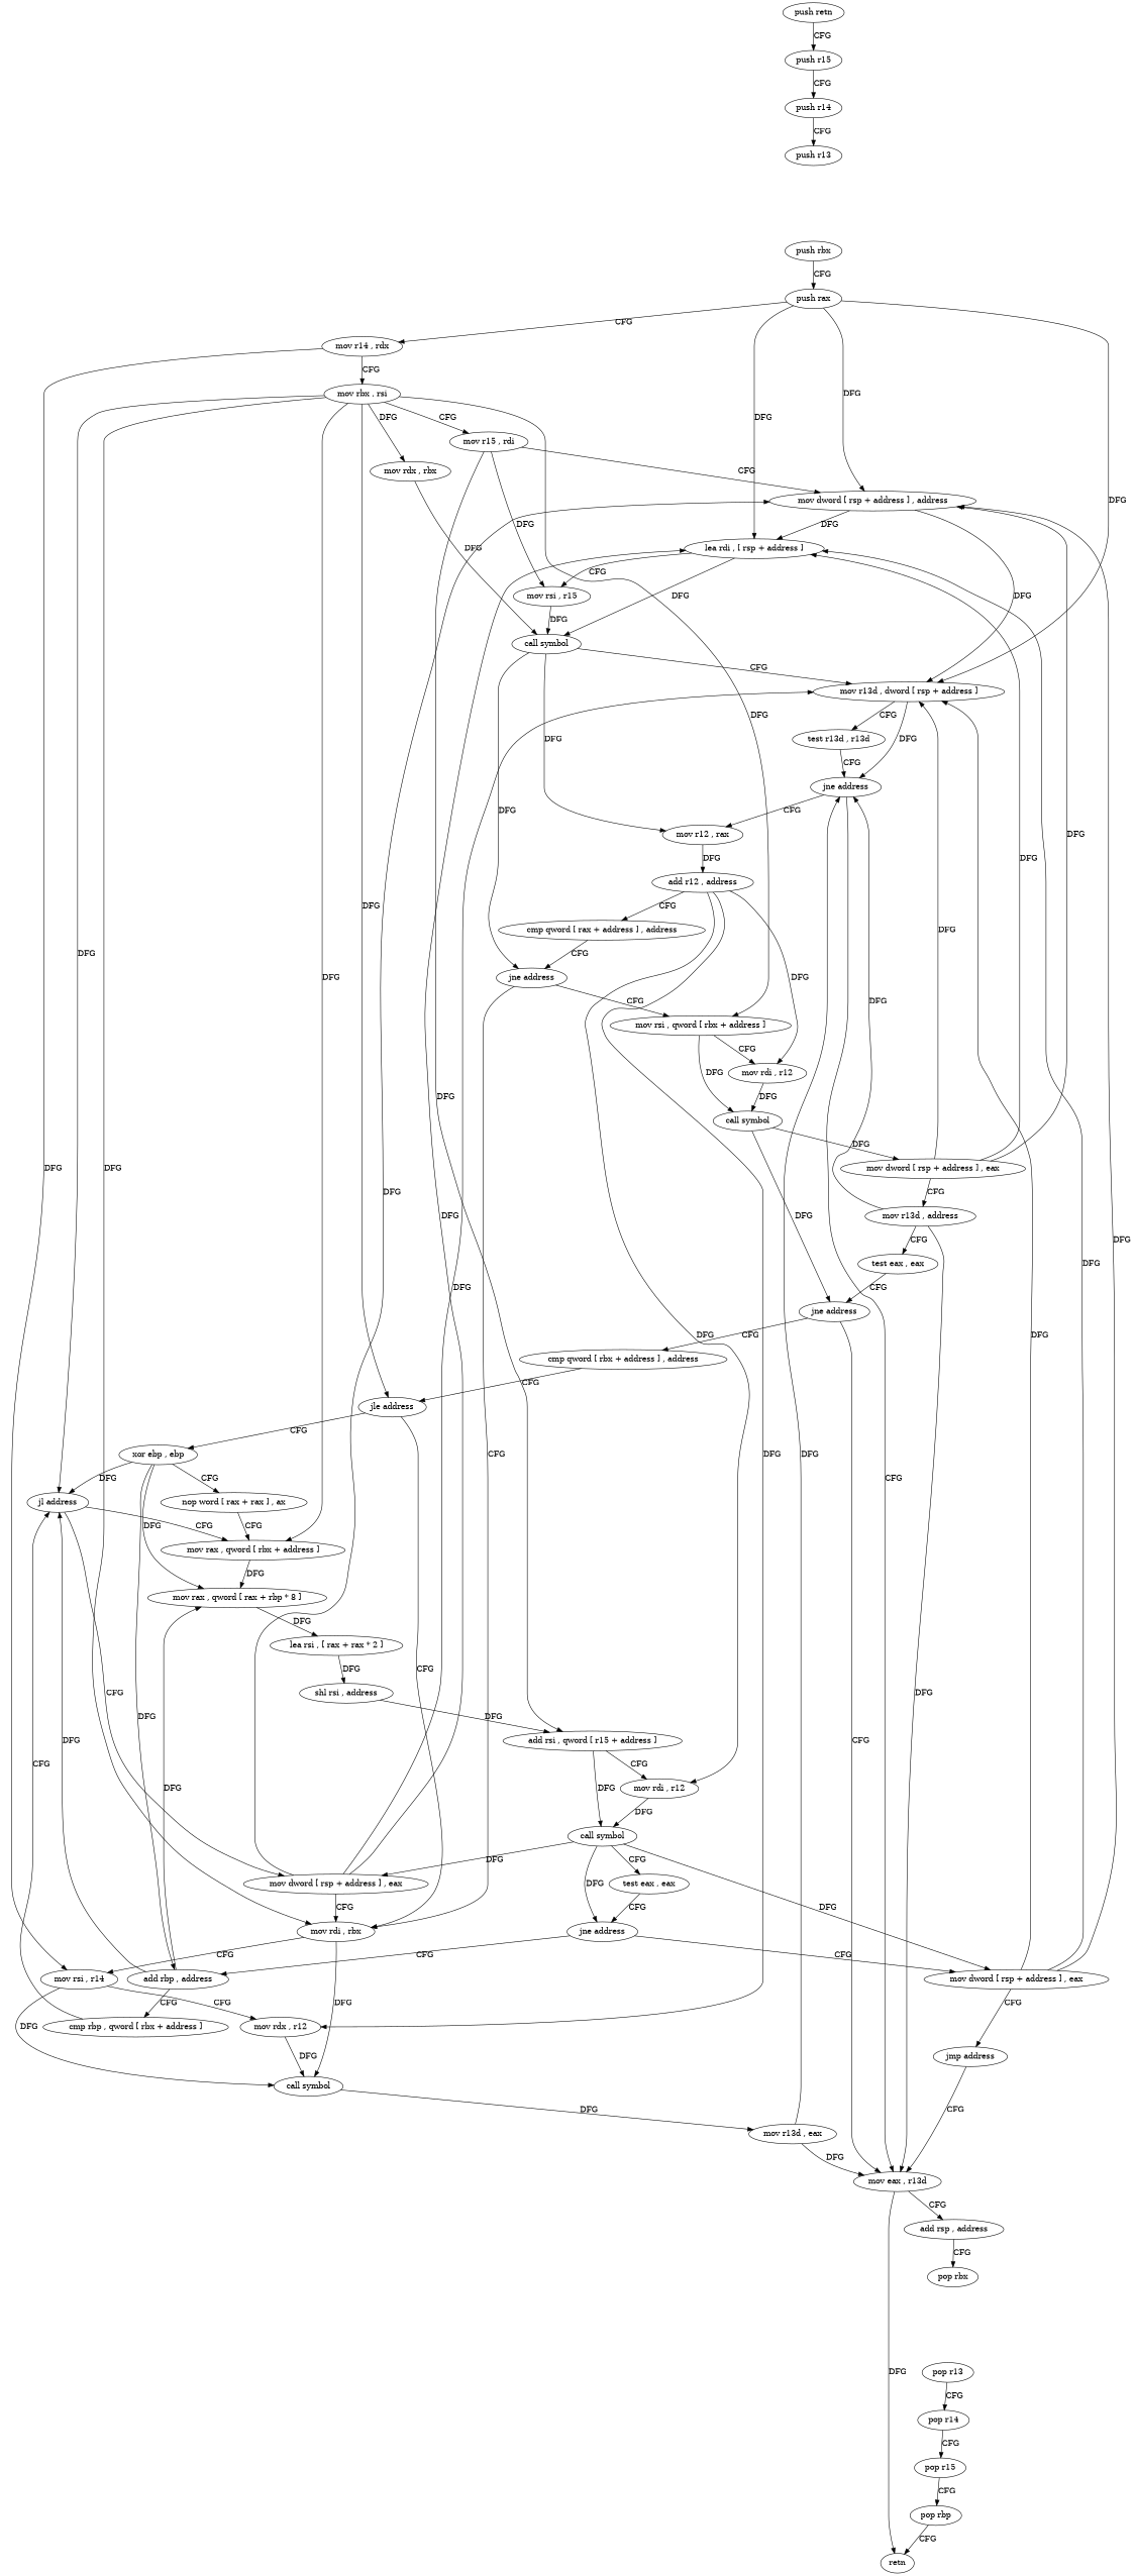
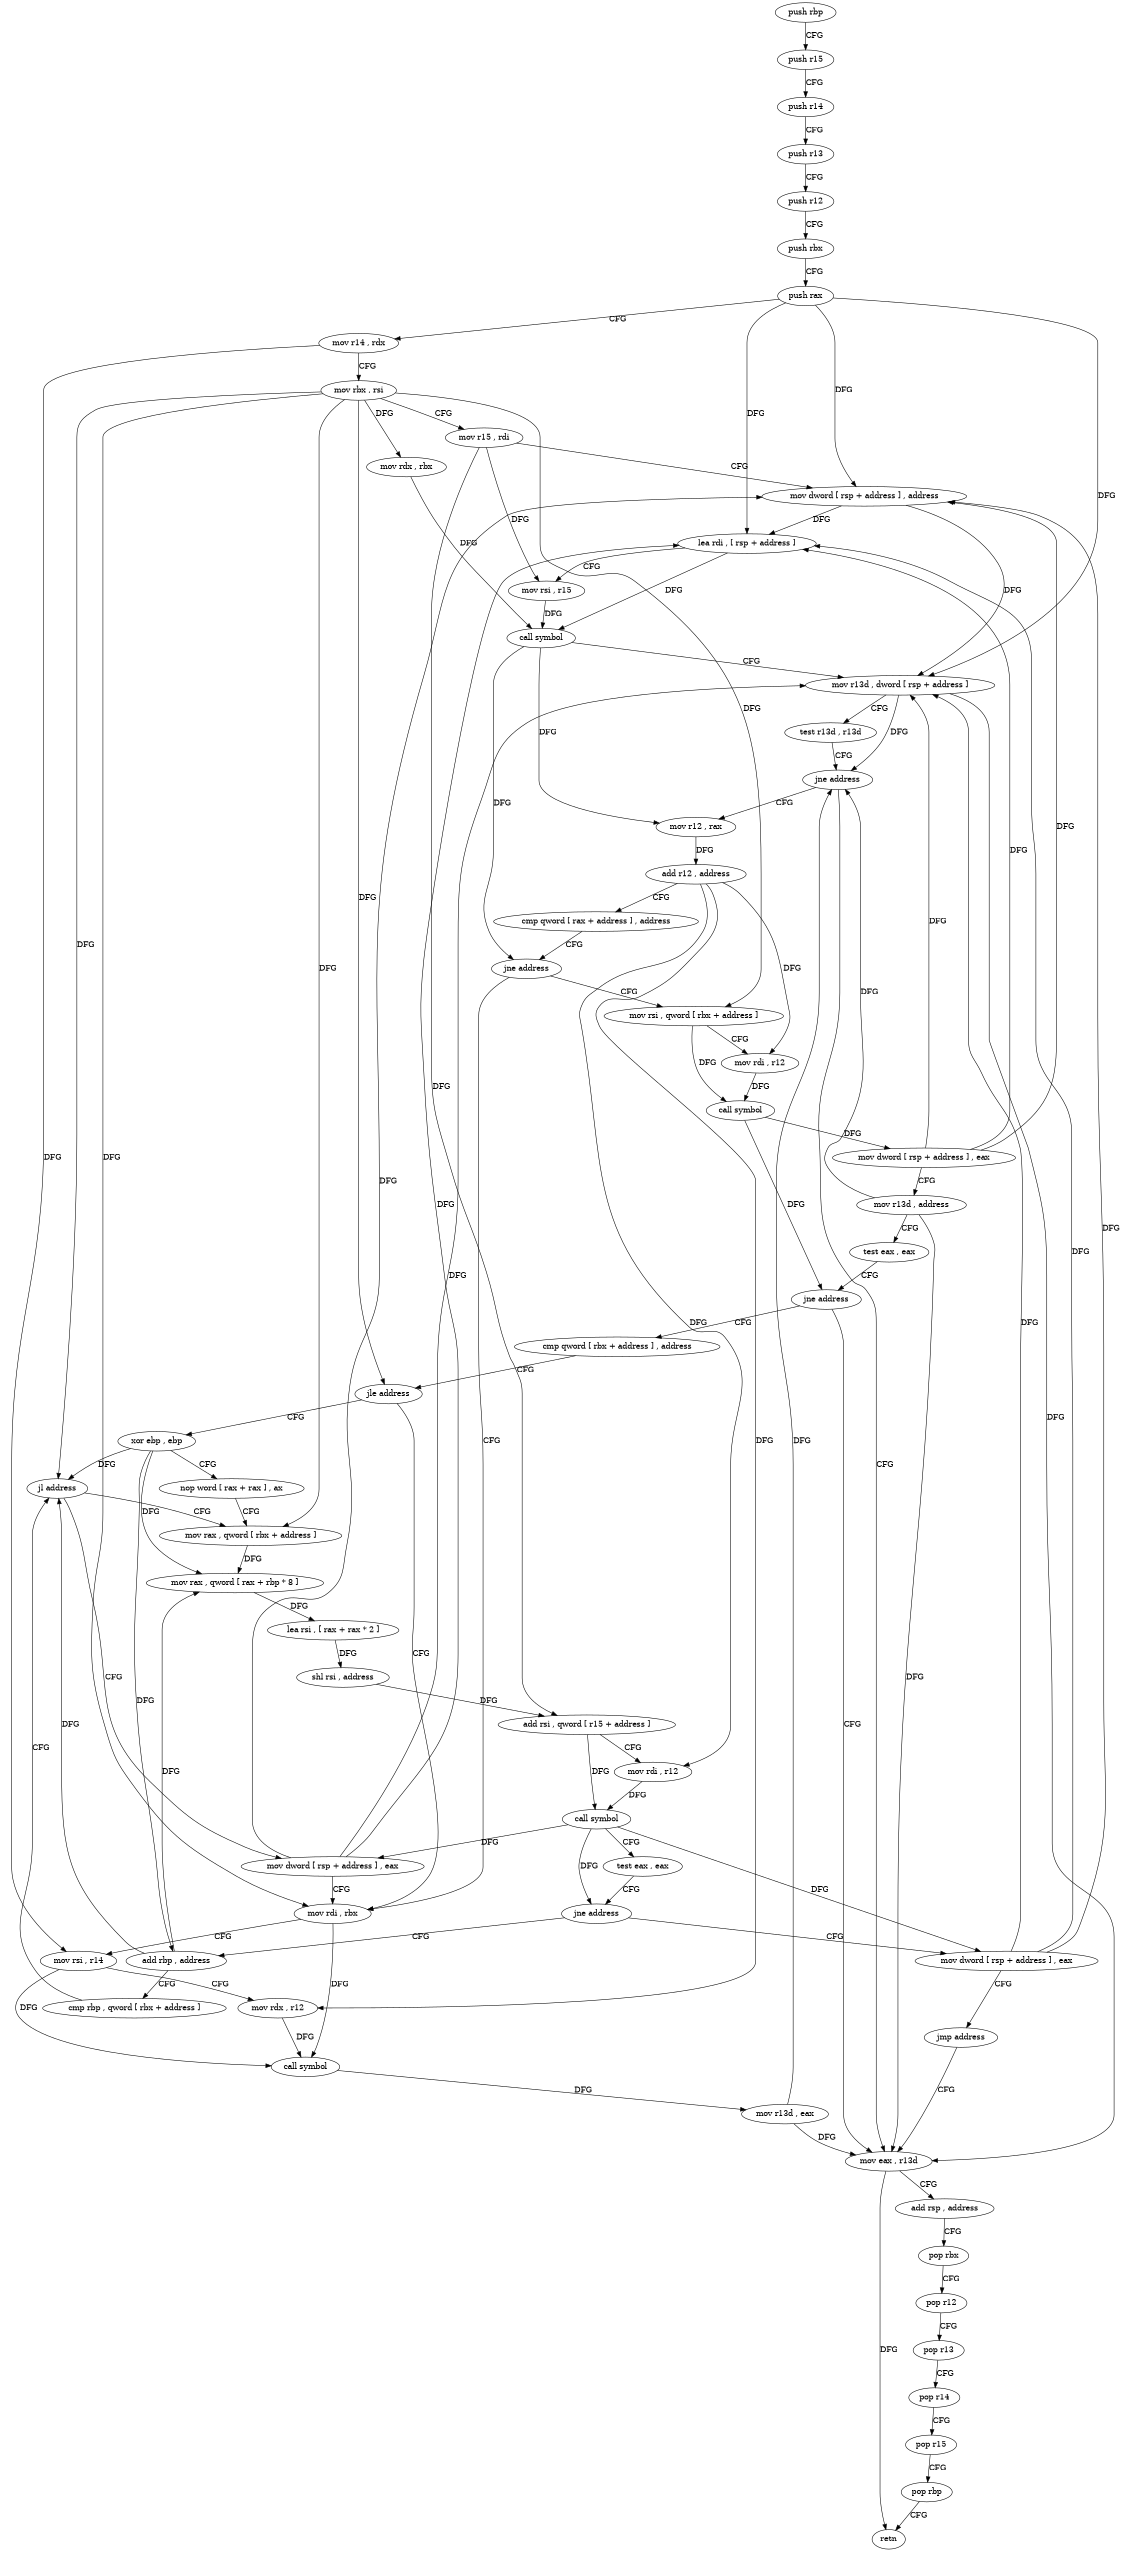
  digraph {
-   n1 [label="push retn"]
+   n1 [label="push rbp"]
    n2 [label="push r15"]
    n3 [label="push r14"]
    n4 [label="push r13"]
+   n5 [label="push r12"]
    n6 [label="push rbx"]
    n7 [label="push rax"]
    n8 [label="mov r14 , rdx"]
    n9 [label="mov dword [ rsp + address ] , address"]
    n10 [label="lea rdi , [ rsp + address ]"]
    n11 [label="mov r13d , dword [ rsp + address ]"]
    n12 [label="mov rbx , rsi"]
    n13 [label="mov rsi , r14"]
    n14 [label="mov rsi , r15"]
    n15 [label="call symbol"]
    n16 [label="test r13d , r13d"]
    n17 [label="jne address"]
    n18 [label="mov eax , r13d"]
    n19 [label="mov r15 , rdi"]
    n20 [label="mov rdx , rbx"]
    n21 [label="mov rdi , rbx"]
    n22 [label="mov rsi , qword [ rbx + address ]"]
    n23 [label="jle address"]
    n24 [label="mov rax , qword [ rbx + address ]"]
    n25 [label="jl address"]
    n26 [label="mov rdx , r12"]
    n27 [label="call symbol"]
    n28 [label="add rsi , qword [ r15 + address ]"]
    n29 [label="mov rdi , r12"]
    n30 [label="call symbol"]
    n31 [label="xor ebp , ebp"]
    n32 [label="mov rax , qword [ rax + rbp * 8 ]"]
    n33 [label="mov dword [ rsp + address ] , eax"]
    n34 [label="mov rdi , r12"]
    n35 [label="call symbol"]
    n36 [label="mov r12 , rax"]
    n37 [label="jne address"]
    n38 [label="add r12 , address"]
    n39 [label="add rsp , address"]
    n40 [label=retn]
    n41 [label="pop rbx"]
    n42 [label="cmp qword [ rax + address ] , address"]
+   n43 [label="pop r12"]
    n44 [label="pop r13"]
    n45 [label="pop r14"]
    n46 [label="pop r15"]
    n47 [label="pop rbp"]
    n48 [label="mov r13d , eax"]
    n49 [label="mov dword [ rsp + address ] , eax"]
    n50 [label="jne address"]
    n51 [label="mov r13d , address"]
    n52 [label="cmp qword [ rbx + address ] , address"]
    n53 [label="test eax , eax"]
    n54 [label="nop word [ rax + rax ] , ax"]
    n55 [label="add rbp , address"]
    n56 [label="cmp rbp , qword [ rbx + address ]"]
    n57 [label="lea rsi , [ rax + rax * 2 ]"]
    n58 [label="mov dword [ rsp + address ] , eax"]
    n59 [label="jmp address"]
    n60 [label="shl rsi , address"]
    n61 [label="test eax , eax"]
    n62 [label="jne address"]
    n1 -> n2 [label=CFG]
    n2 -> n3 [label=CFG]
    n3 -> n4 [label=CFG]
+   n4 -> n5 [label=CFG]
+   n5 -> n6 [label=CFG]
    n6 -> n7 [label=CFG]
    n7 -> n8 [label=CFG]
    n7 -> n9 [label=DFG]
    n7 -> n10 [label=DFG]
    n7 -> n11 [label=DFG]
    n8 -> n12 [label=CFG]
    n8 -> n13 [label=DFG]
    n9 -> n10 [label=DFG]
    n9 -> n11 [label=DFG]
    n10 -> n14 [label=CFG]
    n10 -> n15 [label=DFG]
    n11 -> n16 [label=CFG]
    n11 -> n17 [label=DFG]
+   n11 -> n18 [label=DFG]
    n12 -> n19 [label=CFG]
    n12 -> n20 [label=DFG]
    n12 -> n21 [label=DFG]
    n12 -> n22 [label=DFG]
    n12 -> n23 [label=DFG]
    n12 -> n24 [label=DFG]
    n12 -> n25 [label=DFG]
    n13 -> n26 [label=CFG]
    n13 -> n27 [label=DFG]
    n14 -> n15 [label=DFG]
    n15 -> n11 [label=CFG]
    n15 -> n36 [label=DFG]
    n15 -> n37 [label=DFG]
    n16 -> n17 [label=CFG]
    n17 -> n18 [label=CFG]
    n17 -> n36 [label=CFG]
    n18 -> n39 [label=CFG]
    n18 -> n40 [label=DFG]
    n19 -> n9 [label=CFG]
    n19 -> n14 [label=DFG]
    n19 -> n28 [label=DFG]
    n20 -> n15 [label=DFG]
    n21 -> n13 [label=CFG]
    n21 -> n27 [label=DFG]
    n22 -> n29 [label=CFG]
    n22 -> n30 [label=DFG]
    n23 -> n21 [label=CFG]
    n23 -> n31 [label=CFG]
    n24 -> n32 [label=DFG]
    n25 -> n24 [label=CFG]
    n25 -> n33 [label=CFG]
    n26 -> n27 [label=DFG]
    n27 -> n48 [label=DFG]
    n28 -> n34 [label=CFG]
    n28 -> n35 [label=DFG]
    n29 -> n30 [label=DFG]
    n30 -> n49 [label=DFG]
    n30 -> n50 [label=DFG]
    n31 -> n25 [label=DFG]
    n31 -> n32 [label=DFG]
    n31 -> n54 [label=CFG]
    n31 -> n55 [label=DFG]
    n32 -> n57 [label=DFG]
    n33 -> n9 [label=DFG]
    n33 -> n10 [label=DFG]
    n33 -> n11 [label=DFG]
    n33 -> n21 [label=CFG]
    n34 -> n35 [label=DFG]
    n35 -> n33 [label=DFG]
    n35 -> n58 [label=DFG]
    n35 -> n61 [label=CFG]
    n35 -> n62 [label=DFG]
    n36 -> n38 [label=DFG]
    n37 -> n21 [label=CFG]
    n37 -> n22 [label=CFG]
    n38 -> n26 [label=DFG]
    n38 -> n29 [label=DFG]
    n38 -> n34 [label=DFG]
    n38 -> n42 [label=CFG]
    n39 -> n41 [label=CFG]
+   n41 -> n43 [label=CFG]
    n42 -> n37 [label=CFG]
+   n43 -> n44 [label=CFG]
    n44 -> n45 [label=CFG]
    n45 -> n46 [label=CFG]
    n46 -> n47 [label=CFG]
    n47 -> n40 [label=CFG]
    n48 -> n17 [label=DFG]
    n48 -> n18 [label=DFG]
    n49 -> n9 [label=DFG]
    n49 -> n10 [label=DFG]
    n49 -> n11 [label=DFG]
    n49 -> n51 [label=CFG]
    n50 -> n18 [label=CFG]
    n50 -> n52 [label=CFG]
    n51 -> n17 [label=DFG]
    n51 -> n18 [label=DFG]
    n51 -> n53 [label=CFG]
    n52 -> n23 [label=CFG]
    n53 -> n50 [label=CFG]
    n54 -> n24 [label=CFG]
    n55 -> n25 [label=DFG]
    n55 -> n32 [label=DFG]
    n55 -> n56 [label=CFG]
    n56 -> n25 [label=CFG]
    n57 -> n60 [label=DFG]
    n58 -> n9 [label=DFG]
    n58 -> n10 [label=DFG]
    n58 -> n11 [label=DFG]
    n58 -> n59 [label=CFG]
    n59 -> n18 [label=CFG]
    n60 -> n28 [label=DFG]
    n61 -> n62 [label=CFG]
    n62 -> n55 [label=CFG]
    n62 -> n58 [label=CFG]
  }
